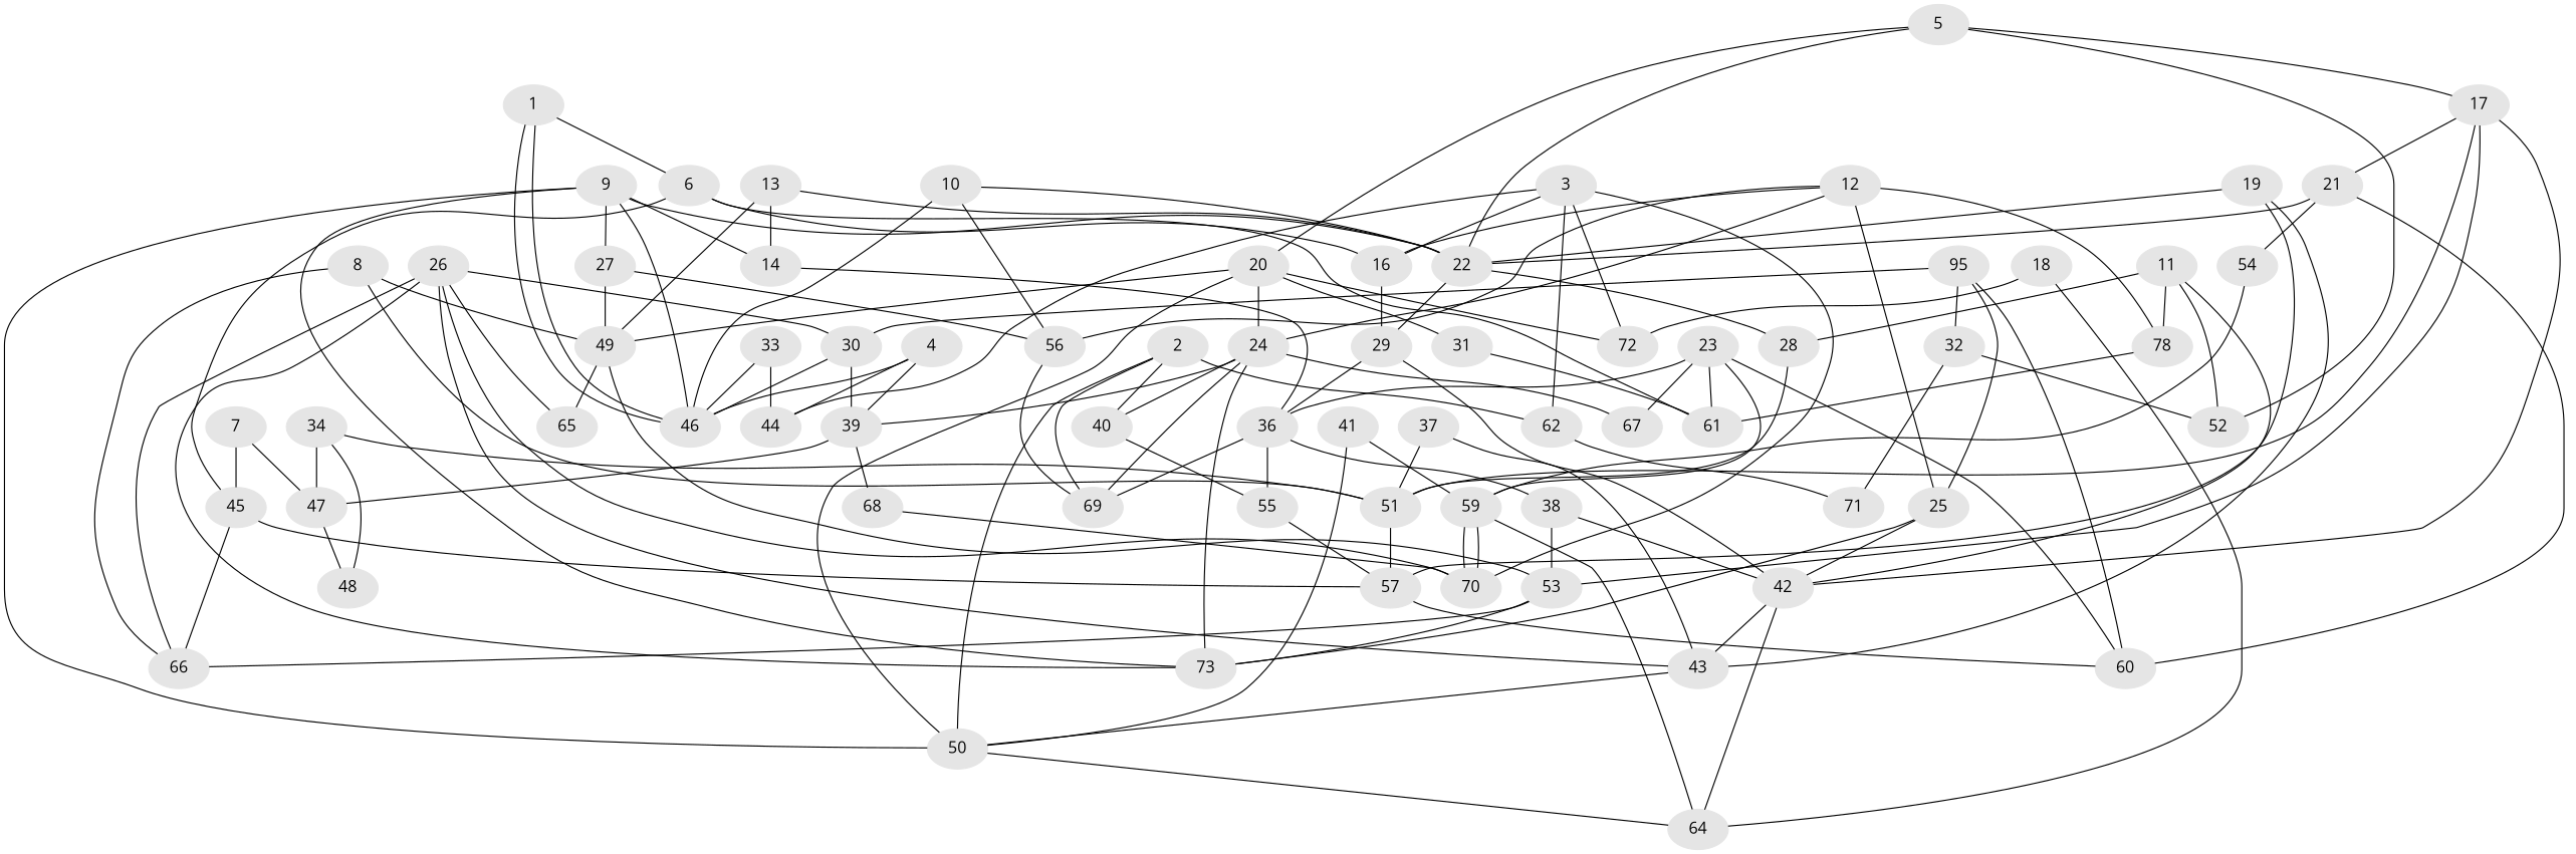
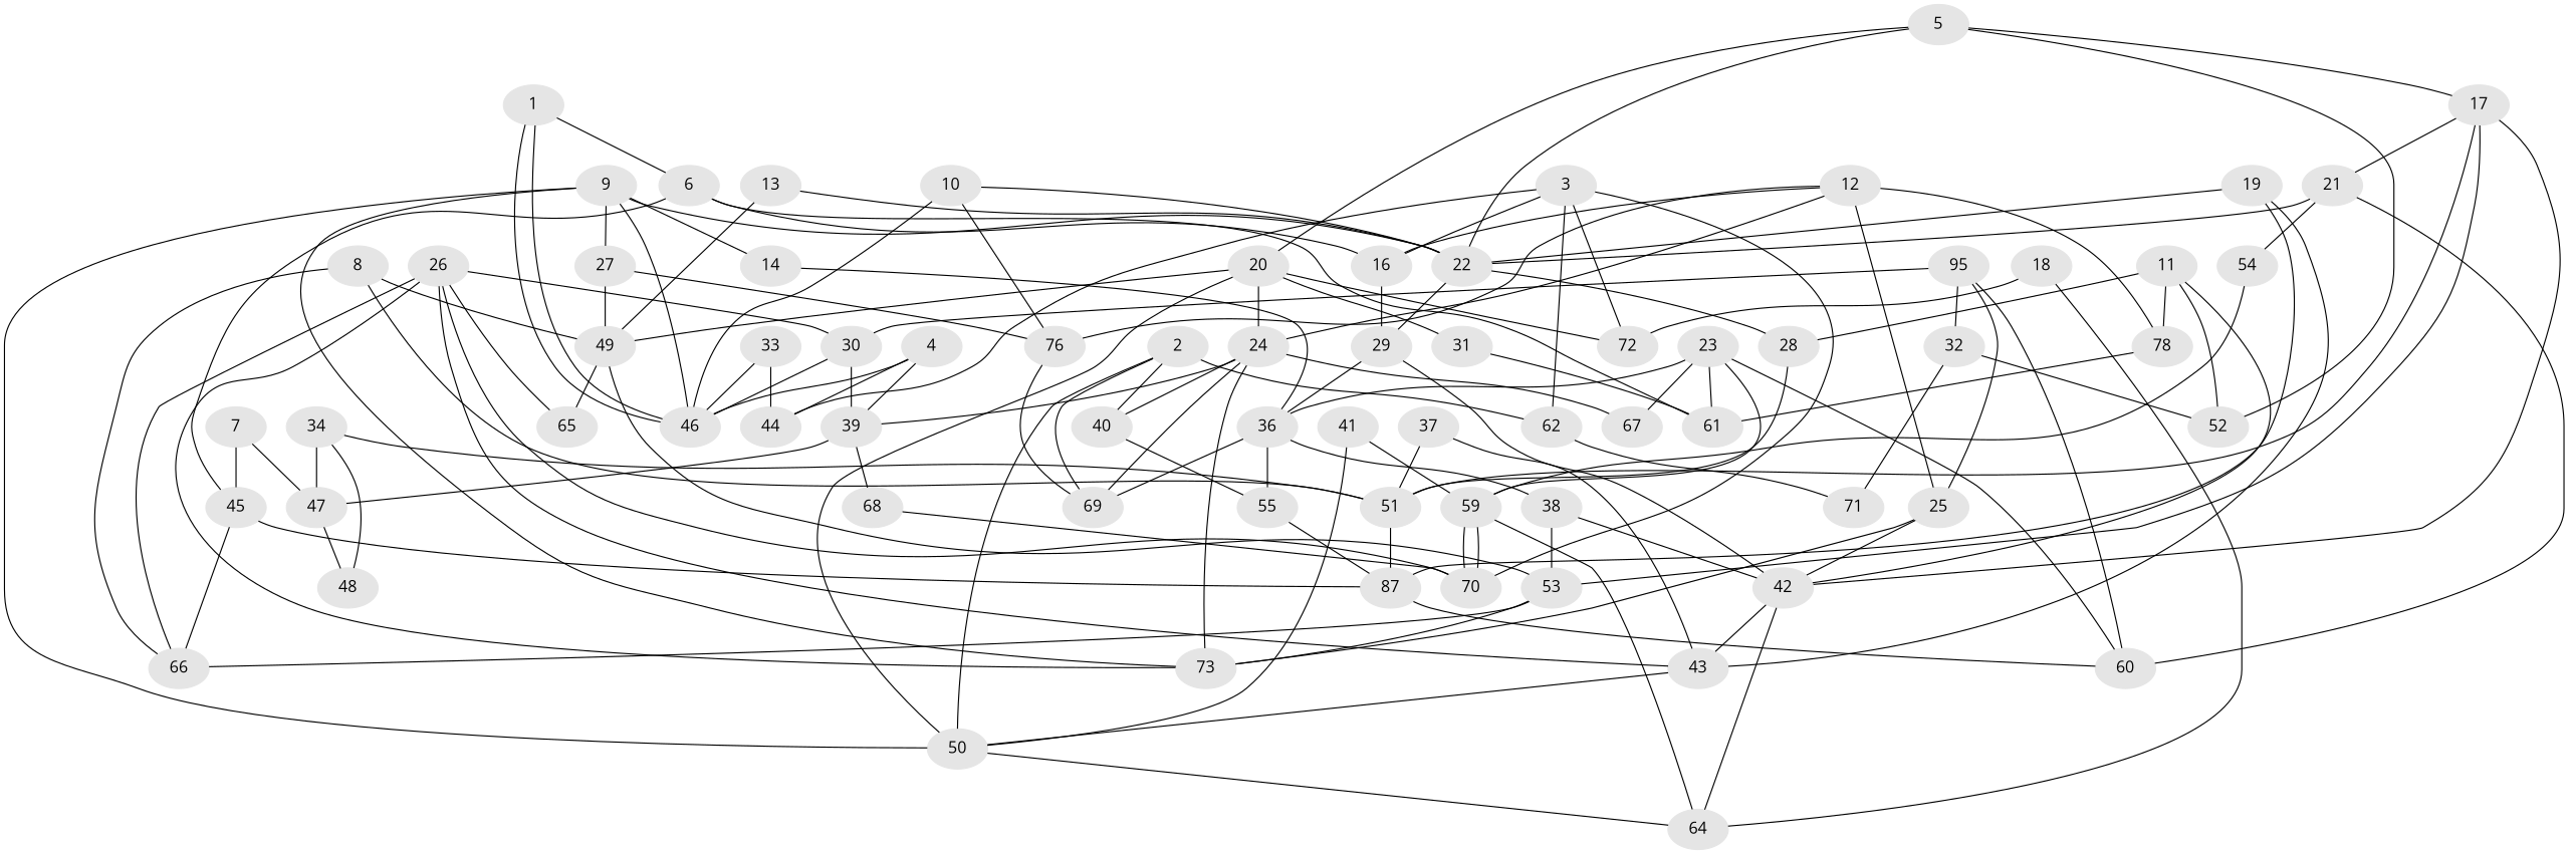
  graph {
    fontname="Open Sans"
    node [color=gray90 fontname="Open Sans" style=filled]
    edge [fontname="Open Sans"]
    1
    6
    46
    16
    45
    61
    2
    40
    50
    62
    69
    55
    64
    71
    3
    44
    70
    72
    29
    4
    39
    47
    68
    5
    17
    20
    22
    52
    51
    42
    21
    53
    49
    24
    31
    28
    66
-   57
+   57 [label=87]
    7
    48
    8
    65
    9
    14
    27
    n46 [label=73]
    36
-   56
+   56 [label=76]
    10
    11
    n51 [label=78]
    43
    12
    25
    67
    13
    38
    n58 [label=95]
    30
    32
    60
    54
    18
    19
    59
    23
    26
    33
    34
    37
    41
    1 -- 6
    1 -- 46
    1 -- 46
    6 -- 16
    6 -- 45
    6 -- 61
    16 -- 29
    45 -- 66
    45 -- 57
    2 -- 40
    2 -- 50
    2 -- 62
    2 -- 69
    40 -- 55
    50 -- 64
    62 -- 71
    55 -- 57
    3 -- 16
    3 -- 62
    3 -- 44
    3 -- 70
    3 -- 72
    29 -- 42
    29 -- 36
    4 -- 46
    4 -- 44
    4 -- 39
    39 -- 47
    39 -- 68
    47 -- 48
    68 -- 70
    5 -- 17
    5 -- 20
    5 -- 22
    5 -- 52
    17 -- 51
    17 -- 42
    17 -- 21
    17 -- 53
    20 -- 50
    20 -- 72
    20 -- 49
    20 -- 24
    20 -- 31
    22 -- 29
    22 -- 28
    51 -- 57
    42 -- 64
    42 -- 43
    21 -- 22
    21 -- 60
    21 -- 54
    53 -- 66
    53 -- n46
    49 -- 53
    49 -- 65
    24 -- 40
    24 -- 69
    24 -- 39
    24 -- n46
    24 -- 67
    31 -- 61
    28 -- 51
    57 -- 60
    7 -- 45
    7 -- 47
    8 -- 51
    8 -- 49
    8 -- 66
    9 -- 46
    9 -- 50
    9 -- 22
    9 -- 14
    9 -- 27
    9 -- n46
    14 -- 36
    27 -- 49
    27 -- 56
    36 -- 69
    36 -- 55
    36 -- 38
    56 -- 69
    10 -- 46
    10 -- 22
    10 -- 56
    11 -- 52
    11 -- 42
    11 -- 28
    11 -- n51
    n51 -- 61
    43 -- 50
    12 -- 16
    12 -- 24
    12 -- 56
    12 -- n51
    12 -- 25
    25 -- 42
    25 -- n46
    13 -- 22
    13 -- 49
-   13 -- 14
    38 -- 42
    38 -- 53
    n58 -- 25
    n58 -- 30
    n58 -- 32
    n58 -- 60
    30 -- 46
    30 -- 39
    32 -- 71
    32 -- 52
    54 -- 59
    18 -- 64
    18 -- 72
    19 -- 22
    19 -- 57
    19 -- 43
    59 -- 64
    59 -- 70
    59 -- 70
    23 -- 61
    23 -- 36
    23 -- 67
    23 -- 60
    23 -- 59
    26 -- 70
    26 -- 66
    26 -- 65
    26 -- n46
    26 -- 43
    26 -- 30
    33 -- 46
    33 -- 44
    34 -- 47
    34 -- 51
    34 -- 48
    37 -- 51
    37 -- 43
    41 -- 50
    41 -- 59
  }
